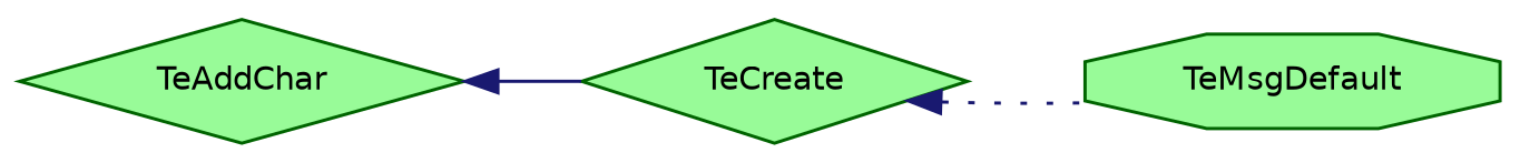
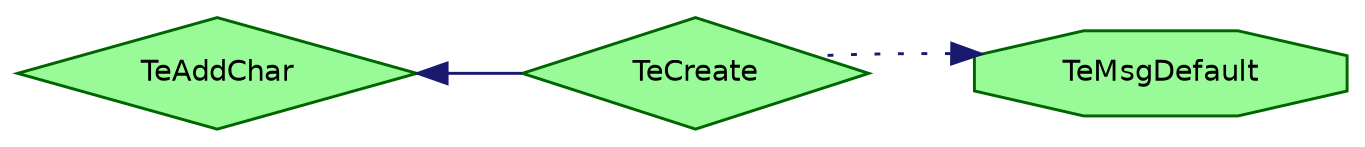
  digraph {
    rankdir=LR
    node [color=darkgreen fillcolor=palegreen fontname=Helvetica fontsize=10 shape=diamond style=filled]
    edge [color=midnightblue dir=back fontname=Helvetica fontsize=10 labelfontname=Helvetica labelfontsize=10]
    n1 [fontcolor=black height=0.2 label=TeAddChar width=0.4]
    n2 [height=0.2 label=TeCreate width=0.4]
    n3 [height=0.2 label=TeMsgDefault shape=octagon width=0.4]
    n1 -> n2 [style=solid]
-   n2 -> n3 [style=dotted]
+   n3 -> n2 [style=dotted]
  }
